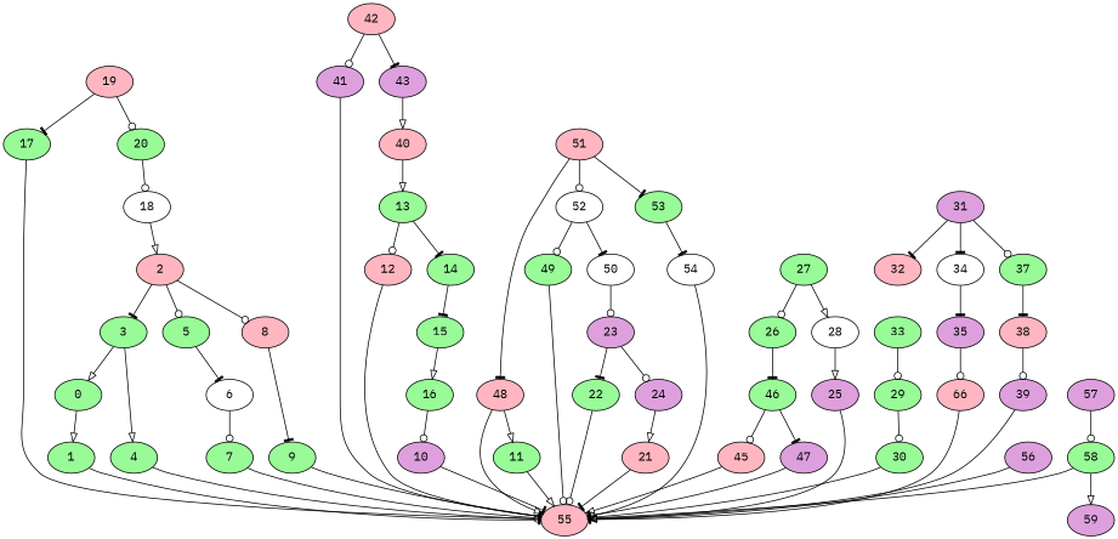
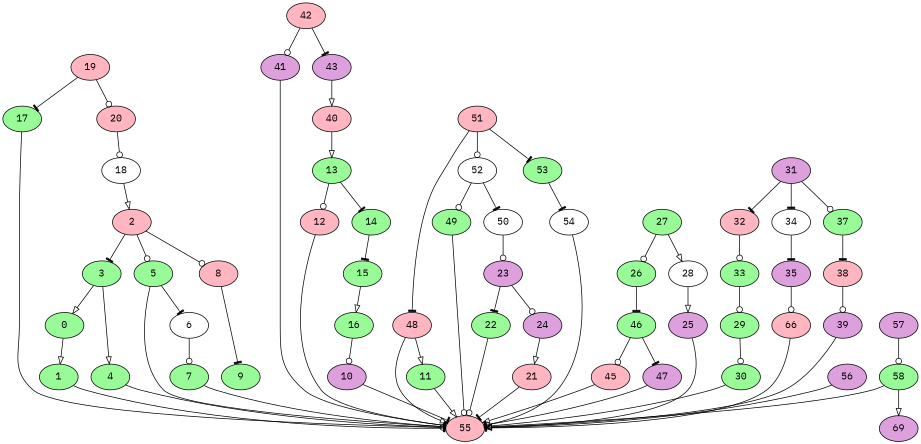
  strict digraph {
    fontname="IBM Plex Mono"
    node [exec=153 fillcolor=palegreen fontname="IBM Plex Mono" style=filled]
    edge [arrowhead=tee comm=7 fontname="IBM Plex Mono"]
    0 [exec=57]
    1 [exec=167]
    55 [fillcolor=lightpink]
    2 [exec=174 fillcolor=lightpink]
    3 [exec=166]
    5 [exec=176]
    8 [fillcolor=lightpink]
    4 [exec=149]
    6 [exec=196 fillcolor=white]
    9 [exec=72]
    7 [exec=99]
    10 [exec=171 fillcolor=plum]
    11 [exec=147]
    12 [exec=79 fillcolor=lightpink]
    13 [exec=116]
    14 [exec=74]
    15 [exec=66]
    16 [exec=148]
    17 [exec=186]
    18 [exec=130 fillcolor=white]
    19 [exec=141 fillcolor=lightpink]
-   20 [exec=176]
+   20 [exec=176 fillcolor=lightpink]
    21 [exec=126 fillcolor=lightpink]
    22 [exec=79]
    23 [exec=53 fillcolor=plum]
    24 [exec=147 fillcolor=plum]
    25 [exec=183 fillcolor=plum]
    26 [exec=184]
    46 [exec=78]
    45 [exec=164 fillcolor=lightpink]
    47 [exec=77 fillcolor=plum]
    27 [exec=142]
    28 [exec=89 fillcolor=white]
    29 [exec=196]
    30 [exec=80]
    31 [exec=126 fillcolor=plum]
    32 [exec=139 fillcolor=lightpink]
    34 [exec=143 fillcolor=white]
    37 [exec=103]
    33 [exec=133]
    35 [exec=50 fillcolor=plum]
    38 [exec=65 fillcolor=lightpink]
    n43 [exec=177 fillcolor=lightpink label=66]
    39 [exec=58 fillcolor=plum]
    40 [exec=107 fillcolor=lightpink]
    41 [exec=177 fillcolor=plum]
    42 [exec=171 fillcolor=lightpink]
    43 [exec=89 fillcolor=plum]
    48 [exec=160 fillcolor=lightpink]
    49 [exec=185]
    50 [exec=73 fillcolor=white]
    51 [exec=178 fillcolor=lightpink]
    52 [exec=195 fillcolor=white]
    53 [exec=101]
    54 [exec=178 fillcolor=white]
    56 [exec=107 fillcolor=plum]
    57 [exec=125 fillcolor=plum]
    58 [exec=70]
-   59 [exec=190 fillcolor=plum]
+   59 [exec=190 fillcolor=plum label=69]
    0 -> 1 [arrowhead=onormal comm=11]
    1 -> 55 [comm=13]
    2 -> 3
    2 -> 5 [arrowhead=odot comm=8]
    2 -> 8 [arrowhead=odot comm=19]
    3 -> 0 [arrowhead=onormal comm=14]
    3 -> 4 [arrowhead=onormal comm=19]
    5 -> 6 [comm=9]
    8 -> 9 [comm=15]
    4 -> 55 [arrowhead=odot]
    6 -> 7 [arrowhead=odot comm=16]
-   9 -> 55 [comm=6]
+   5 -> 55 [comm=6]
    7 -> 55
    10 -> 55
    11 -> 55 [arrowhead=onormal comm=9]
    12 -> 55 [comm=16]
    13 -> 12 [arrowhead=odot comm=6]
    13 -> 14
    14 -> 15 [comm=15]
    15 -> 16 [arrowhead=onormal comm=12]
    16 -> 10 [arrowhead=odot comm=14]
    17 -> 55 [comm=16]
    18 -> 2 [arrowhead=onormal comm=15]
    19 -> 17 [comm=8]
    19 -> 20 [arrowhead=odot]
    20 -> 18 [arrowhead=odot comm=16]
    21 -> 55 [comm=18]
    22 -> 55 [arrowhead=odot comm=10]
    23 -> 22 [comm=13]
    23 -> 24 [arrowhead=odot comm=10]
    24 -> 21 [arrowhead=onormal comm=17]
    25 -> 55 [arrowhead=onormal comm=9]
    26 -> 46 [comm=18]
    46 -> 45 [arrowhead=odot comm=10]
    46 -> 47 [comm=11]
    45 -> 55 [arrowhead=onormal comm=15]
    47 -> 55 [comm=10]
    27 -> 26 [arrowhead=odot comm=8]
    27 -> 28 [arrowhead=onormal]
    28 -> 25 [arrowhead=onormal comm=12]
    29 -> 30 [arrowhead=odot]
    30 -> 55 [comm=14]
    31 -> 32 [comm=10]
    31 -> 34 [comm=15]
    31 -> 37 [arrowhead=odot comm=11]
+   32 -> 33 [arrowhead=odot comm=8]
    34 -> 35 [comm=6]
    37 -> 38 [comm=15]
    33 -> 29 [arrowhead=odot comm=6]
    35 -> n43 [arrowhead=odot comm=10]
    38 -> 39 [arrowhead=odot comm=14]
    n43 -> 55 [arrowhead=onormal comm=10]
    39 -> 55 [arrowhead=onormal comm=12]
    40 -> 13 [arrowhead=onormal comm=20]
    41 -> 55 [comm=8]
    42 -> 41 [arrowhead=odot comm=9]
    42 -> 43
    43 -> 40 [arrowhead=onormal comm=9]
    48 -> 55 [arrowhead=onormal comm=9]
    48 -> 11 [arrowhead=onormal comm=12]
    49 -> 55 [arrowhead=odot comm=19]
    50 -> 23 [arrowhead=odot comm=6]
    51 -> 48 [comm=14]
    51 -> 52 [arrowhead=odot comm=19]
    51 -> 53 [comm=18]
    52 -> 49 [arrowhead=odot comm=18]
    52 -> 50 [comm=16]
    53 -> 54 [comm=20]
    54 -> 55 [arrowhead=odot comm=16]
    56 -> 55 [comm=10]
    57 -> 58 [arrowhead=odot comm=14]
    58 -> 55 [arrowhead=onormal comm=20]
    58 -> 59 [arrowhead=onormal comm=13]
  }
